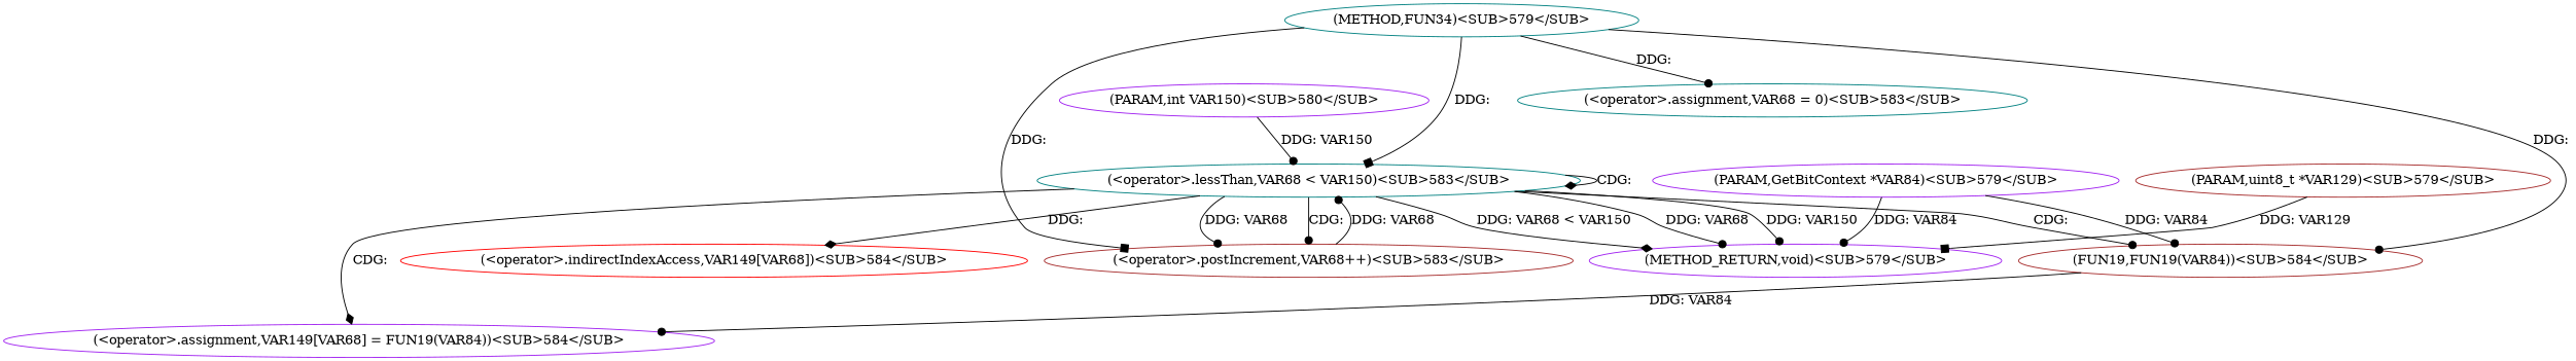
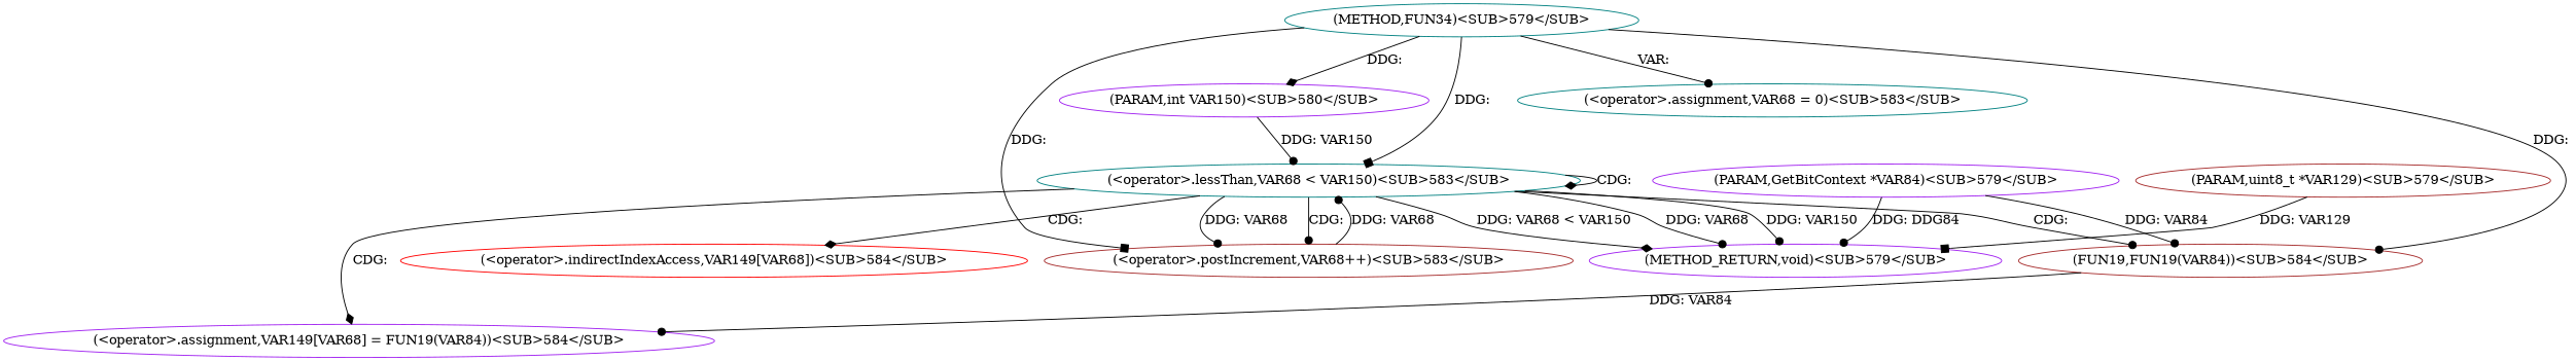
  digraph {
    node [color=purple]
    edge [arrowhead=dot]
    n1 [color=teal label="(METHOD,FUN34)<SUB>579</SUB>"]
    n2 [label="(PARAM,int VAR150)<SUB>580</SUB>"]
    n3 [color=teal label="(&lt;operator&gt;.lessThan,VAR68 &lt; VAR150)<SUB>583</SUB>"]
    n4 [color=brown label="(&lt;operator&gt;.postIncrement,VAR68++)<SUB>583</SUB>"]
    n5 [color=teal label="(&lt;operator&gt;.assignment,VAR68 = 0)<SUB>583</SUB>"]
    n6 [color=brown label="(FUN19,FUN19(VAR84))<SUB>584</SUB>"]
    n7 [label="(PARAM,GetBitContext *VAR84)<SUB>579</SUB>"]
    n8 [label="(METHOD_RETURN,void)<SUB>579</SUB>"]
    n9 [color=brown label="(PARAM,uint8_t *VAR129)<SUB>579</SUB>"]
    n10 [label="(&lt;operator&gt;.assignment,VAR149[VAR68] = FUN19(VAR84))<SUB>584</SUB>"]
    n11 [color=red label="(&lt;operator&gt;.indirectIndexAccess,VAR149[VAR68])<SUB>584</SUB>"]
+   n1 -> n2 [arrowhead=diamond label="DDG: "]
    n1 -> n3 [arrowhead=box label="DDG: "]
    n1 -> n4 [arrowhead=box label="DDG: "]
-   n1 -> n5 [label="DDG: "]
+   n1 -> n5 [label="VAR: "]
    n1 -> n6 [label="DDG: "]
    n2 -> n3 [label="DDG: VAR150"]
    n3 -> n3 [arrowhead=diamond label="CDG: "]
    n3 -> n4 [label="DDG: VAR68"]
    n3 -> n4 [label="CDG: "]
    n3 -> n6 [label="CDG: "]
    n3 -> n8 [label="DDG: VAR68"]
    n3 -> n8 [label="DDG: VAR150"]
    n3 -> n8 [arrowhead=diamond label="DDG: VAR68 &lt; VAR150"]
    n3 -> n10 [arrowhead=diamond label="CDG: "]
-   n3 -> n11 [arrowhead=diamond label="DDG: "]
+   n3 -> n11 [arrowhead=diamond label="CDG: "]
    n4 -> n3 [label="DDG: VAR68"]
    n6 -> n10 [label="DDG: VAR84"]
    n7 -> n6 [label="DDG: VAR84"]
-   n7 -> n8 [label="DDG: VAR84"]
+   n7 -> n8 [label="DDG: DDG84"]
    n9 -> n8 [arrowhead=box label="DDG: VAR129"]
  }
